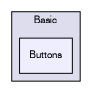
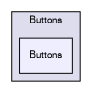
  digraph {
    compound=true
    n1 [fillcolor="#eeeeff" fontname=FreeSans fontsize=10 label=Buttons pencolor=black shape=box style=filled]
    subgraph cluster_1 {
      bgcolor="#ddddee"
      fontname=FreeSans
      fontsize=10
-     label=Basic
+     label=Buttons
      pencolor=black
      n1
    }
  }
